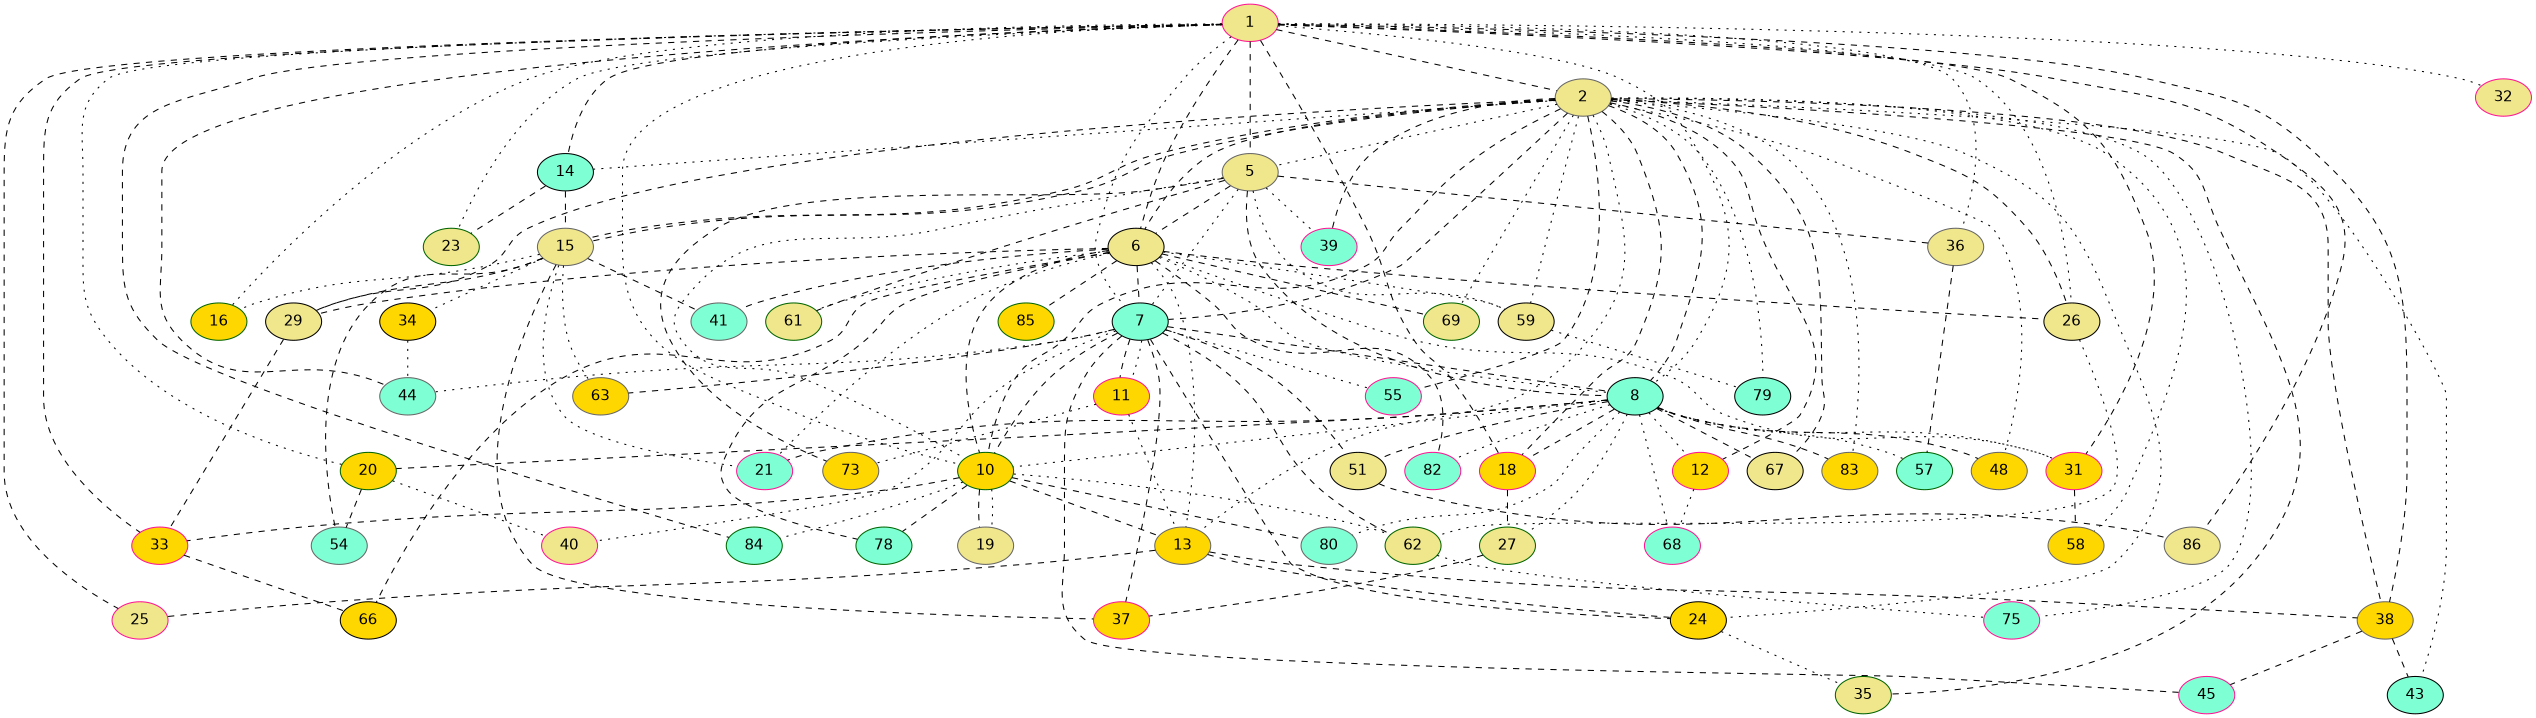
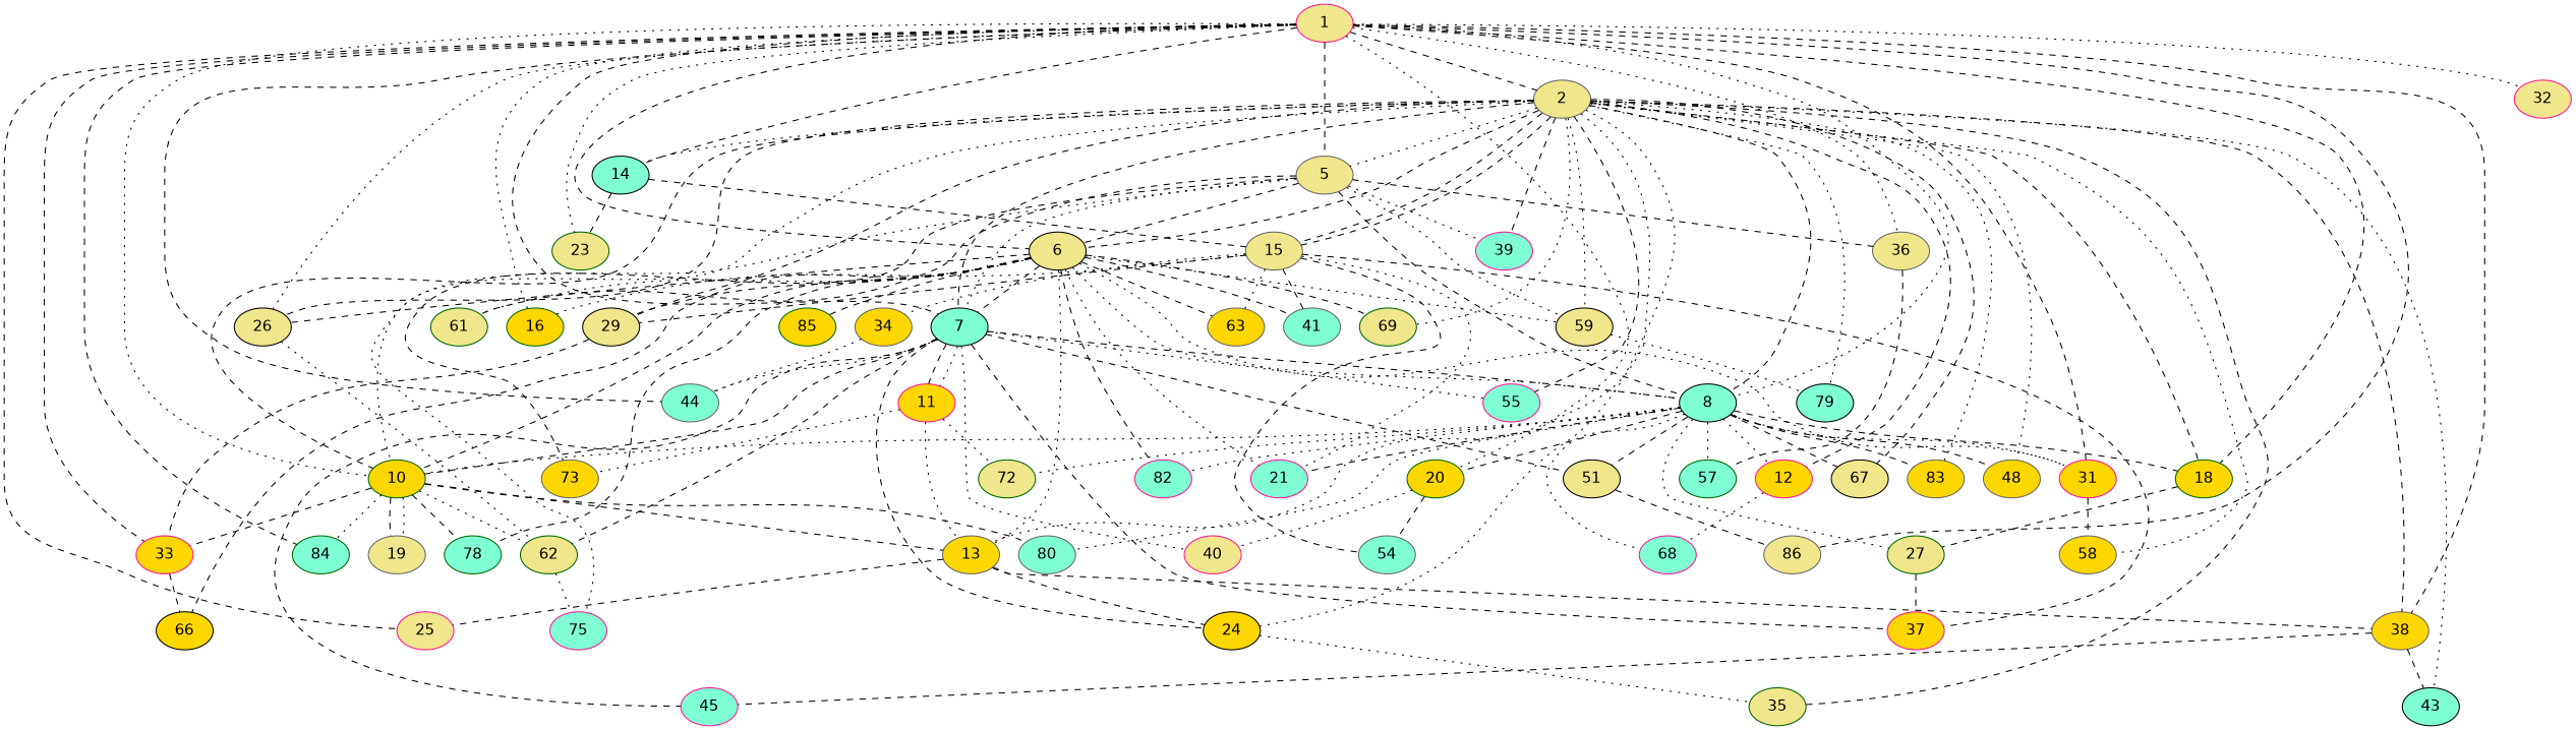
  graph {
    fontname="DejaVu Sans"
    node [color=deeppink fillcolor=khaki fontname="DejaVu Sans" style=filled]
    edge [fontname="DejaVu Sans" style=dashed]
    1 [super="+3"]
    2 [color=gray40 super="+4"]
    5 [color=gray40 super="+30"]
    6 [color=black super="+56"]
    7 [color=black fillcolor=aquamarine super="+22"]
    8 [color=black fillcolor=aquamarine super="+9"]
    10 [color=darkgreen fillcolor=gold super="+50"]
    14 [color=black fillcolor=aquamarine super="+60"]
    16 [color=darkgreen fillcolor=gold]
-   18 [fillcolor=gold super="+49"]
+   18 [color=darkgreen fillcolor=gold super="+49"]
    20 [color=darkgreen fillcolor=gold]
    23 [color=darkgreen]
    25
    26 [color=black super="+47"]
    31 [fillcolor=gold super="+53"]
    32
    33 [fillcolor=gold super="+74"]
    36 [color=gray40]
    38 [color=gray40 fillcolor=gold super="+43"]
    n20 [color=gray40 fillcolor=aquamarine label=44]
    84 [color=darkgreen fillcolor=aquamarine]
    86 [color=gray40]
    12 [fillcolor=gold]
    13 [color=gray40 fillcolor=gold super="+28"]
    15 [color=gray40 super="+17"]
    24 [color=black fillcolor=gold super="+42"]
    29 [color=black super="+44"]
    35 [color=darkgreen]
    39 [fillcolor=aquamarine]
    n30 [color=black fillcolor=aquamarine label=43]
    48 [color=gray40 fillcolor=gold]
    55 [fillcolor=aquamarine]
    58 [color=gray40 fillcolor=gold]
    59 [color=black super="+76"]
    67 [color=black]
    69 [color=darkgreen]
    75 [fillcolor=aquamarine]
    79 [color=black fillcolor=aquamarine super="+81"]
    83 [color=gray40 fillcolor=gold]
    61 [color=darkgreen]
    73 [color=gray40 fillcolor=gold]
    21 [fillcolor=aquamarine super="+70"]
    41 [color=gray40 fillcolor=aquamarine]
    63 [color=gray40 fillcolor=gold]
    66 [color=black fillcolor=gold]
    78 [color=darkgreen fillcolor=aquamarine]
    82 [fillcolor=aquamarine]
    85 [color=darkgreen fillcolor=gold]
    11 [fillcolor=gold super="+88"]
    37 [fillcolor=gold super="+77"]
    40
    45 [fillcolor=aquamarine]
    51 [color=black]
    62 [color=darkgreen super="+65"]
    27 [color=darkgreen]
    57 [color=darkgreen fillcolor=aquamarine]
    68 [fillcolor=aquamarine]
+   72 [color=darkgreen]
    80 [color=gray40 fillcolor=aquamarine]
    19 [color=gray40]
    54 [color=gray40 fillcolor=aquamarine]
-   34 [color=black fillcolor=gold super="+87"]
+   34 [color=gray40 fillcolor=gold super="+87"]
    1 -- 2 [weight=4]
    1 -- 5 [weight=2]
    1 -- 6 [weight=2]
-   1 -- 7 [style=dotted weight=2]
+   1 -- 7 [weight=2]
    1 -- 8 [style=dotted weight=4]
    1 -- 10 [style=dotted weight=2]
    1 -- 14
    1 -- 16 [style=dotted]
    1 -- 18
    1 -- 20 [style=dotted]
    1 -- 23 [style=dotted]
    1 -- 25
    1 -- 26 [style=dotted]
    1 -- 31
    1 -- 32 [style=dotted]
    1 -- 33
    1 -- 36 [style=dotted]
    1 -- 38
    1 -- n20
    1 -- 84
    1 -- 86
    2 -- 5 [style=dotted weight=2]
    2 -- 6 [weight=2]
    2 -- 7 [weight=2]
    2 -- 8 [weight=4]
    2 -- 10 [weight=2]
    2 -- 14 [style=dotted]
    2 -- 18
    2 -- 26
    2 -- 38
    2 -- 12
    2 -- 13 [style=dotted]
    2 -- 15
    2 -- 15
    2 -- 24 [style=dotted]
    2 -- 29
    2 -- 35
    2 -- 39
    2 -- n30 [style=dotted]
    2 -- 48 [style=dotted]
    2 -- 55
    2 -- 58 [style=dotted]
    2 -- 59 [style=dotted]
    2 -- 67
    2 -- 69 [style=dotted]
    2 -- 75 [style=dotted]
    2 -- 79 [style=dotted weight=2]
    2 -- 83 [style=dotted]
    5 -- 6 [weight=2]
    5 -- 7 [style=dotted]
    5 -- 8 [weight=2]
    5 -- 10 [style=dotted]
    5 -- 36
    5 -- 39 [style=dotted]
    5 -- 59 [style=dotted]
    5 -- 61
    5 -- 73
    6 -- 7 [weight=3]
    6 -- 8 [style=dotted weight=2]
    6 -- 10 [weight=2]
    6 -- 26
    6 -- 31 [style=dotted]
    6 -- 13 [style=dotted]
    6 -- 29
    6 -- 59 [style=dotted]
    6 -- 69
    6 -- 61 [style=dotted]
    6 -- 21 [style=dotted]
    6 -- 41
-   7 -- 63
+   6 -- 63
    6 -- 66
    6 -- 78
    6 -- 82
    6 -- 85 [weight=2]
    7 -- 8 [weight=2]
    7 -- 10
    7 -- n20 [style=dotted]
    7 -- 24
    7 -- 55 [style=dotted]
    7 -- 11
    7 -- 11 [style=dotted]
    7 -- 37
    7 -- 40 [style=dotted]
    7 -- 45
    7 -- 51
    7 -- 62
    8 -- 10 [style=dotted weight=2]
    8 -- 18
    8 -- 20
    8 -- 31 [style=dotted]
    8 -- 12 [style=dotted]
    8 -- 48
    8 -- 67
    8 -- 83
    8 -- 21
    8 -- 82 [style=dotted]
    8 -- 51
    8 -- 27 [style=dotted]
    8 -- 57 [style=dotted]
    8 -- 68 [style=dotted]
+   8 -- 72 [style=dotted]
    8 -- 80 [style=dotted]
    10 -- 33
    10 -- 84 [style=dotted]
    10 -- 13
    10 -- 78
    10 -- 62 [style=dotted]
    10 -- 80
    10 -- 19
    10 -- 19 [style=dotted]
    14 -- 23
    14 -- 15
    18 -- 27
    20 -- 40 [style=dotted]
    20 -- 54
    26 -- 62 [style=dotted]
    31 -- 58
    33 -- 66
    36 -- 57
    38 -- n30
    38 -- 45
    12 -- 68 [style=dotted]
    13 -- 25
    13 -- 38
    13 -- 24
    15 -- 16 [style=dotted weight=2]
    15 -- 29
    15 -- 21 [style=dotted]
    15 -- 41
    15 -- 63 [style=dotted]
    15 -- 37
    15 -- 54
    15 -- 34 [style=dotted]
    24 -- 35 [style=dotted]
    29 -- 33
    59 -- 79 [style=dotted]
    11 -- 13 [style=dotted]
    11 -- 73 [style=dotted]
+   11 -- 72 [style=dotted]
    51 -- 86
    62 -- 75 [style=dotted]
    27 -- 37
    34 -- n20 [style=dotted]
  }
